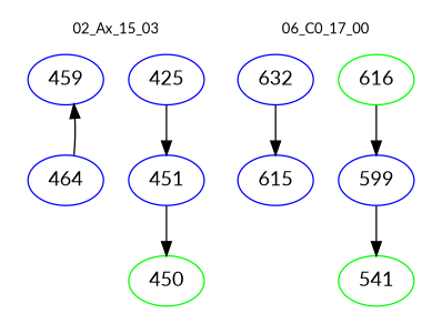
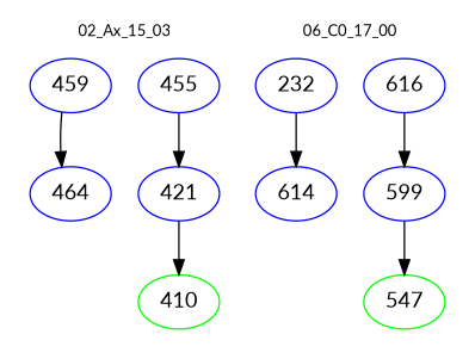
  digraph {
    fontname=Lato
    node [color=blue fontname=Lato]
    edge [color=black fontname=Lato]
-   n1 [label=425]
-   n2 [label=451]
+   n1 [label=455]
+   n2 [label=421]
    n3 [label=459]
-   n4 [color=green label=450]
+   n4 [color=green label=410]
    n5 [label=464]
-   n6 [color=green label=616]
+   n6 [label=616]
    n7 [label=599]
-   n8 [label=632]
-   n9 [color=green label=541]
-   n10 [label=615]
+   n8 [label=232]
+   n9 [color=green label=547]
+   n10 [label=614]
    subgraph cluster_1 {
      color=white
      fontsize=10
      label="02_Ax_15_03"
      n1
      n2
      n3
      n4
      n5
    }
    subgraph cluster_2 {
      color=white
      fontsize=10
      label="06_C0_17_00"
      n6
      n7
      n8
      n9
      n10
    }
    n1 -> n2
    n2 -> n4
-   n5 -> n3
+   n3 -> n5
    n6 -> n7
    n7 -> n9
    n8 -> n10
  }
